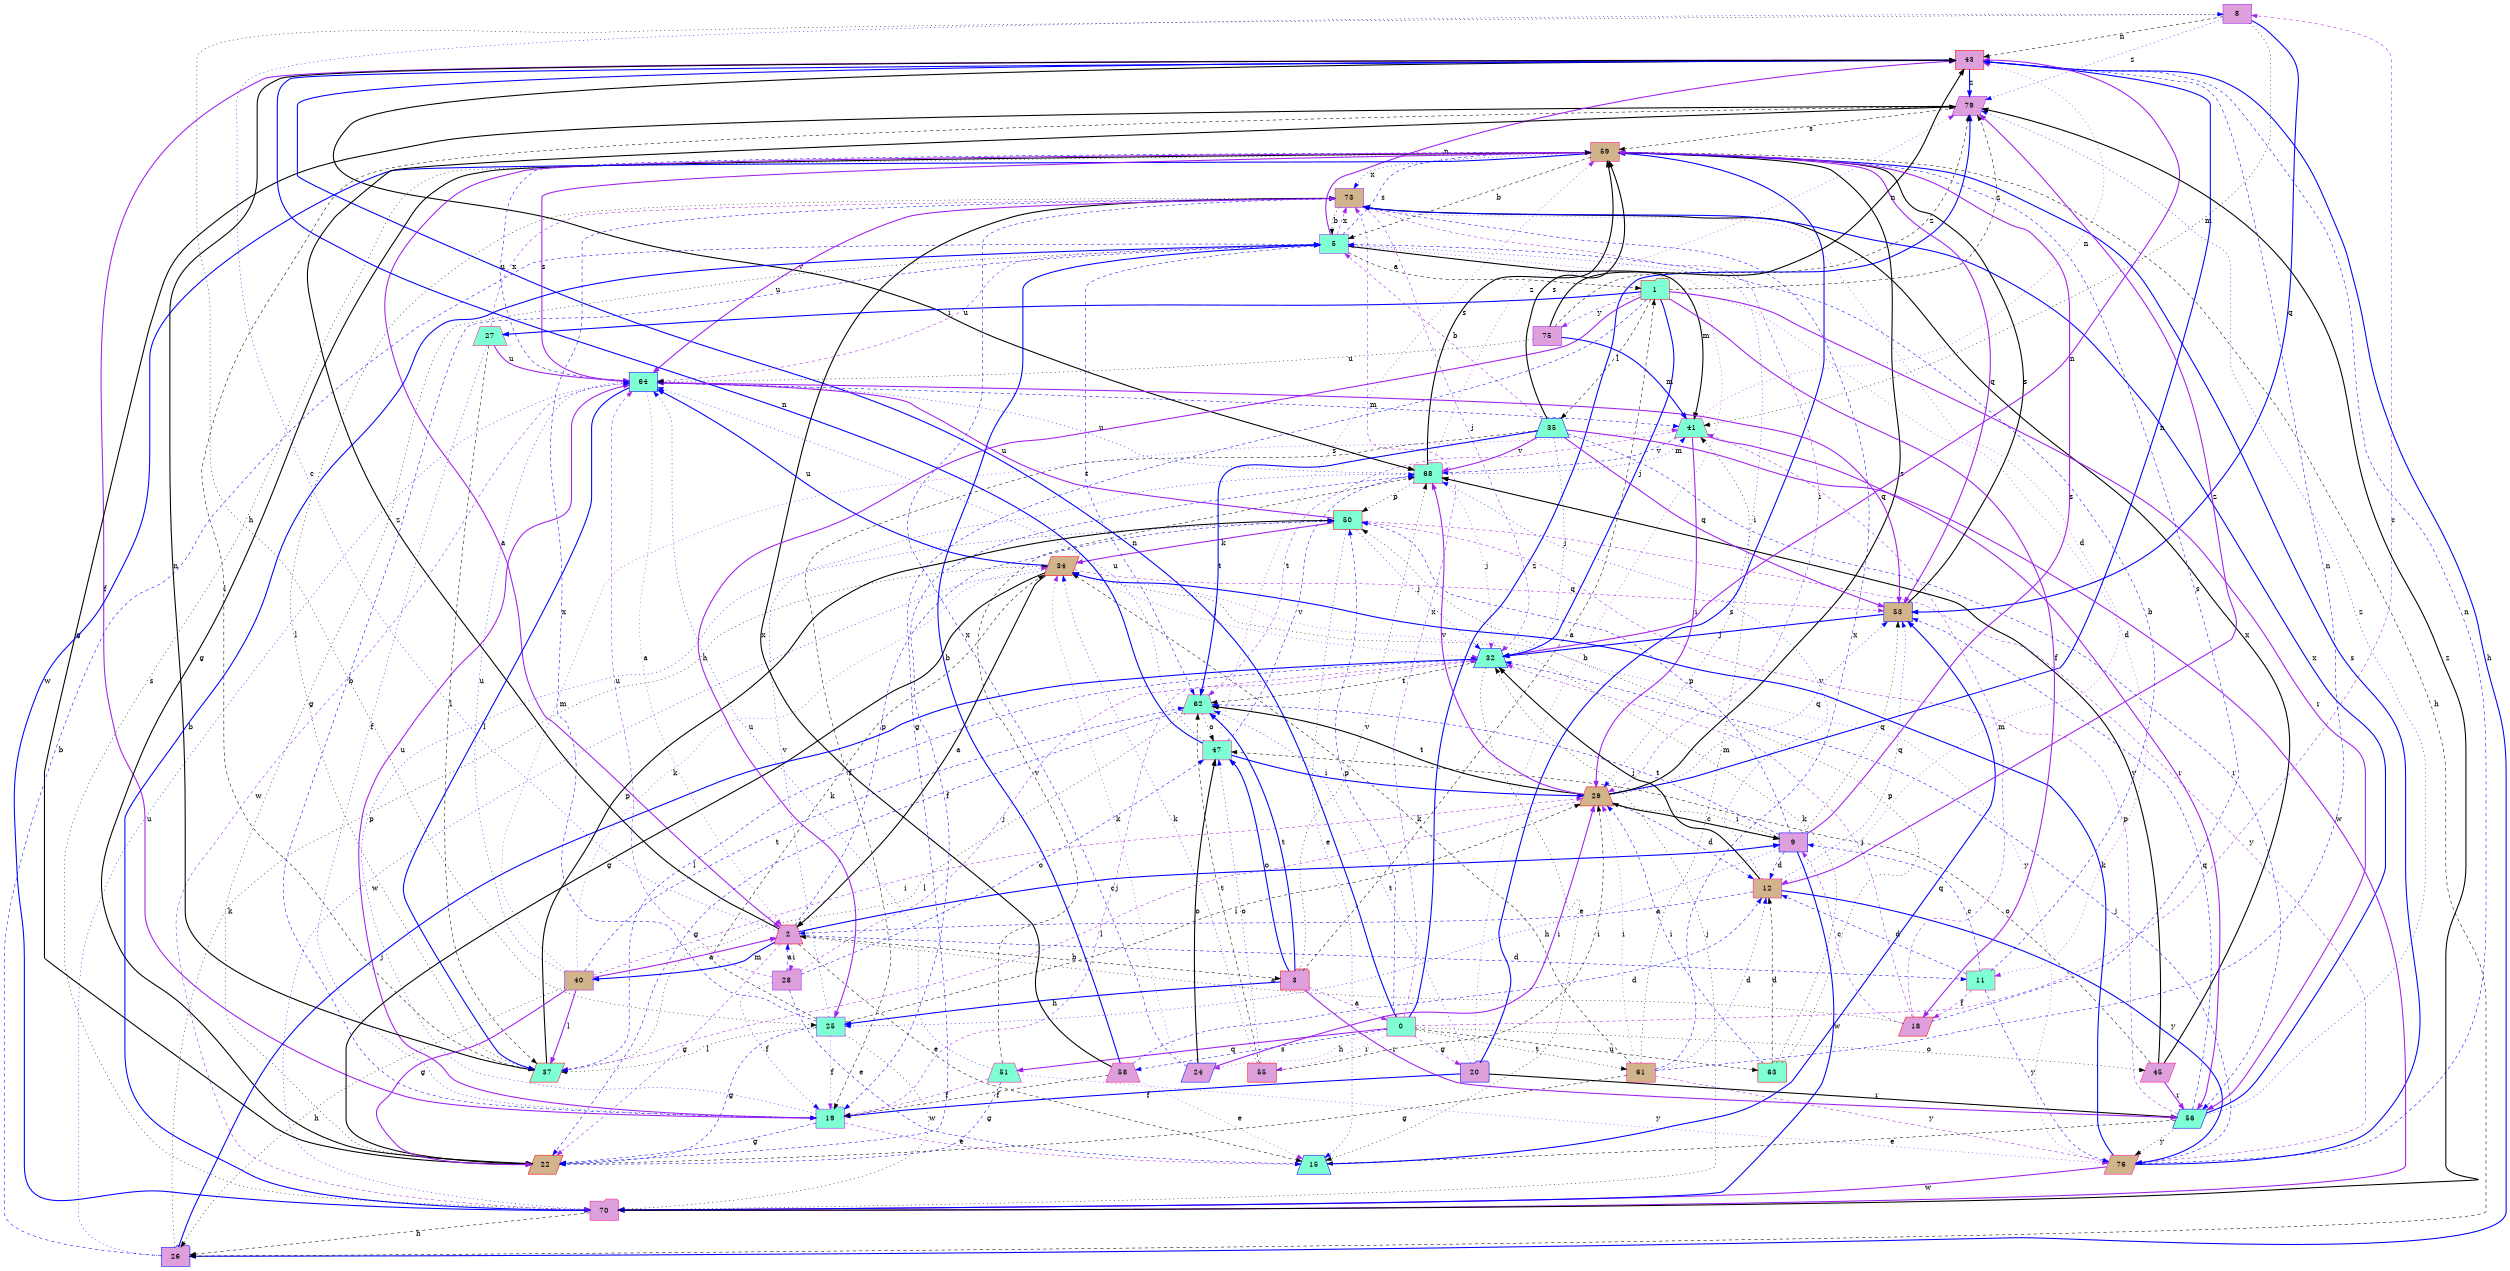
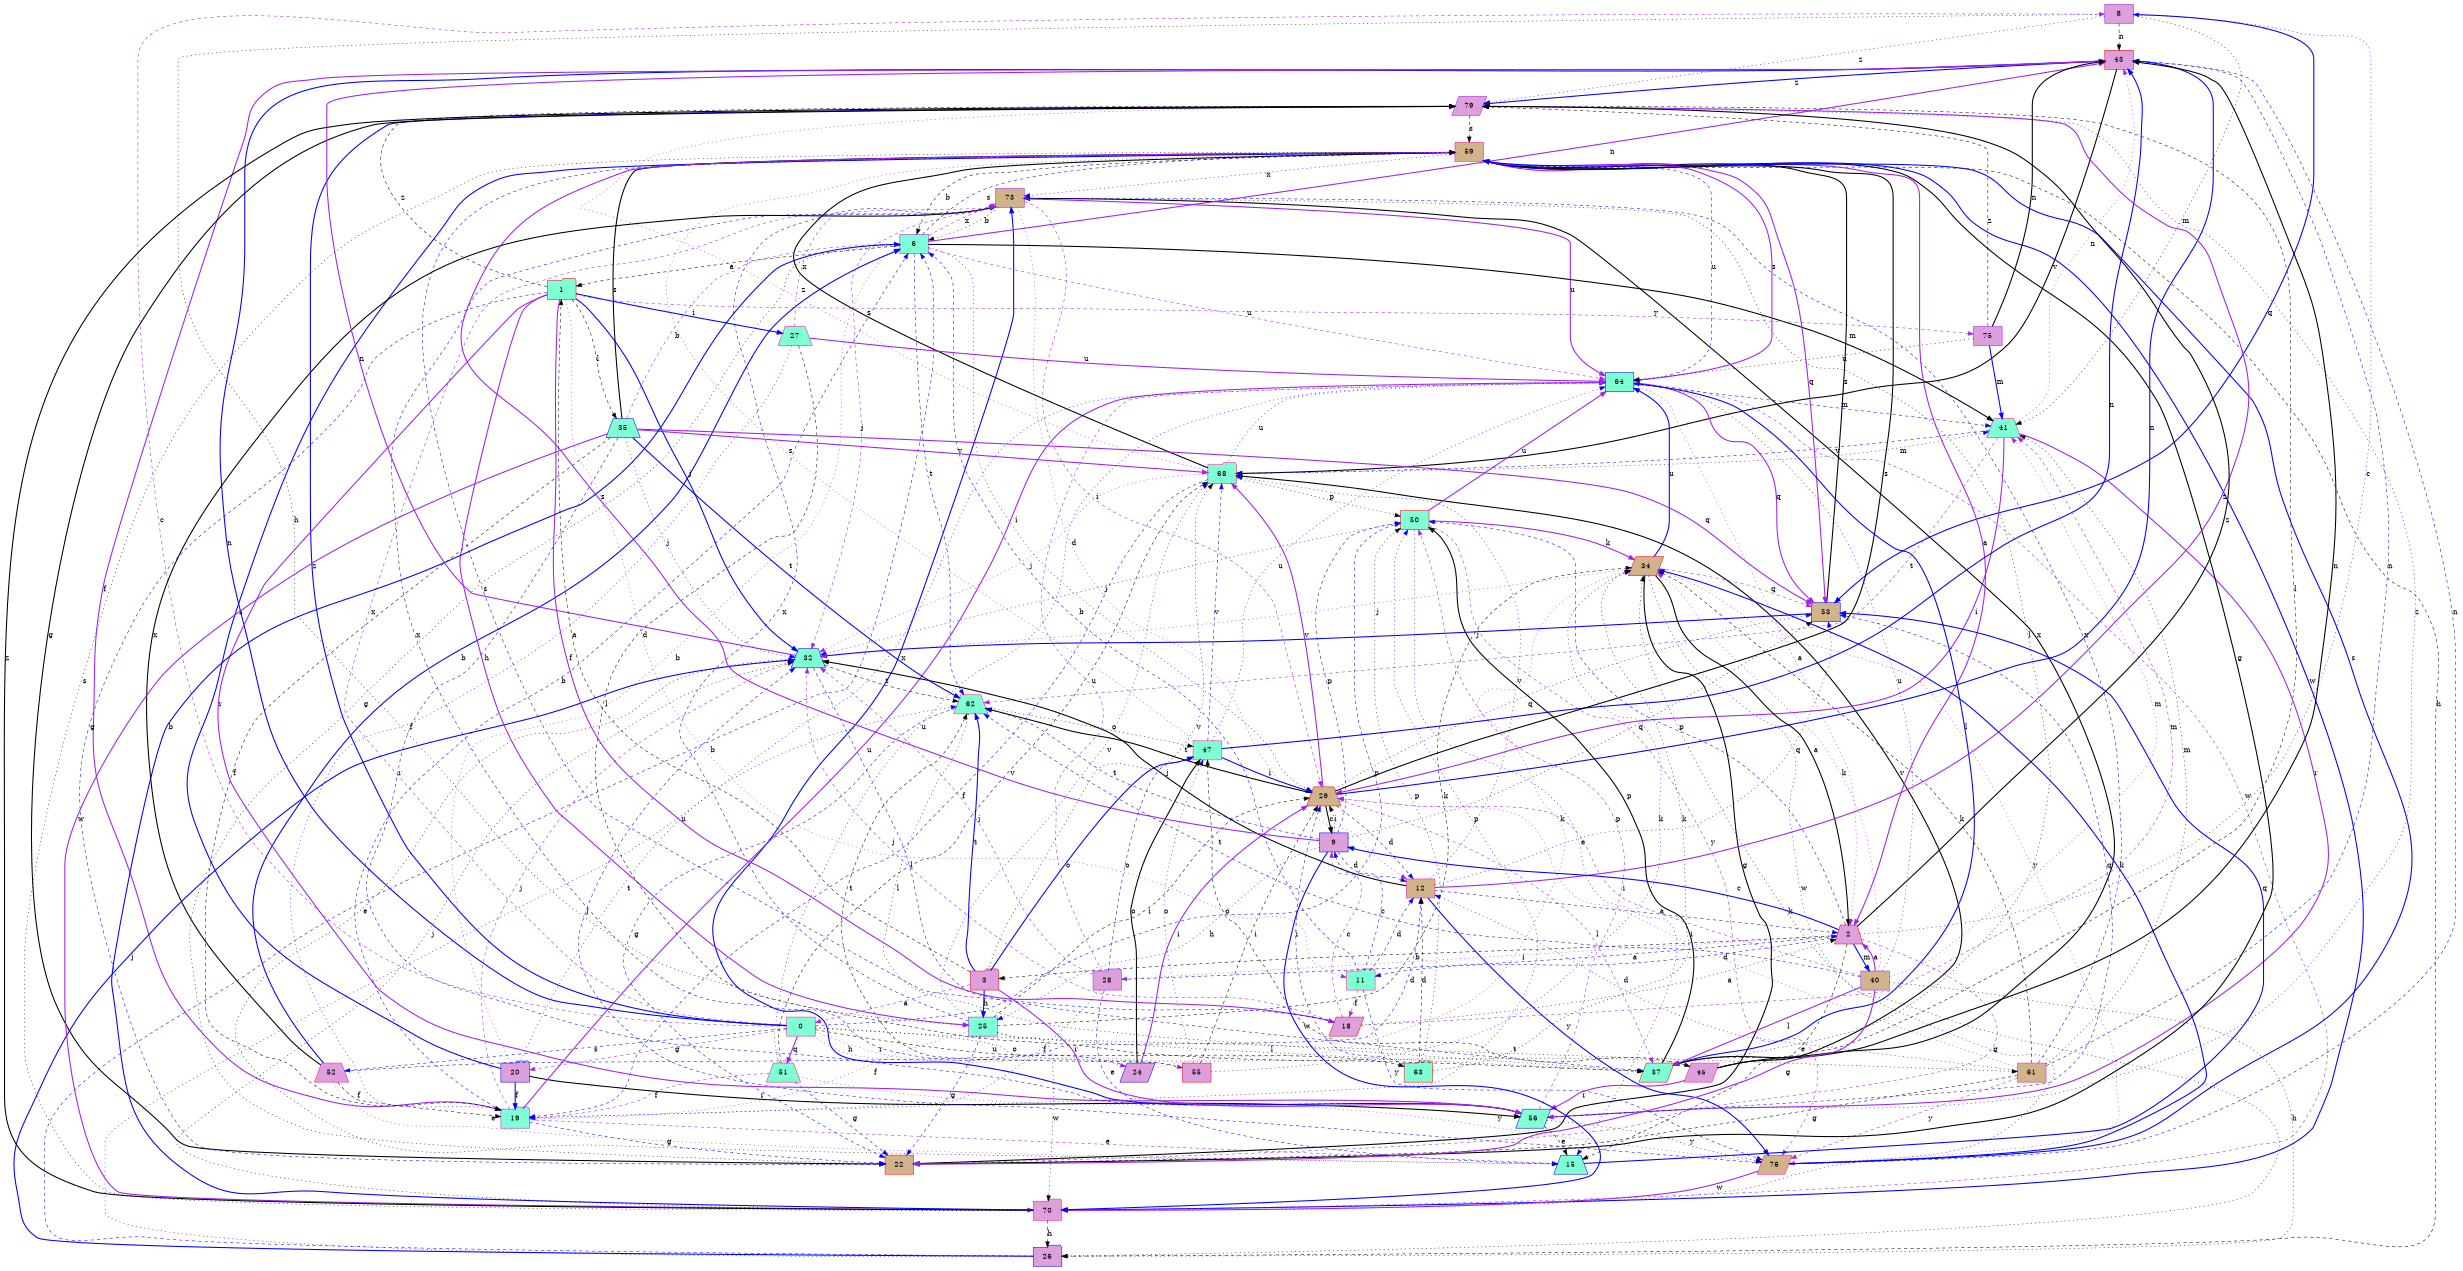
  strict digraph {
    node [color=deeppink fillcolor=aquamarine shape=box style=filled]
    edge [color=blue style=dashed]
    8 [color=purple fillcolor=plum]
    0
    20 [color=blue fillcolor=plum shape=folder]
    24 [color=blue fillcolor=plum shape=parallelogram]
    43 [color=red fillcolor=plum]
    45 [fillcolor=plum shape=parallelogram]
    50 [color=red]
    51 [shape=trapezium]
    55 [color=red fillcolor=plum]
-   58 [fillcolor=plum shape=trapezium]
+   58 [fillcolor=plum shape=trapezium label=52]
    61 [fillcolor=tan]
    63 [color=red shape=folder]
    73 [color=purple fillcolor=tan]
    79 [color=purple fillcolor=plum shape=parallelogram]
    25 [color=purple]
    41 [shape=trapezium]
    53 [color=blue fillcolor=tan]
    56 [color=blue shape=parallelogram]
    62 [shape=trapezium]
-   5 [color=purple]
+   5 [color=purple label=6]
    59 [fillcolor=tan]
    19 [color=purple shape=folder]
    47
    29 [color=red fillcolor=tan shape=trapezium]
    34 [color=red fillcolor=tan shape=parallelogram]
    68 [shape=folder]
    26 [color=blue fillcolor=plum shape=folder]
    32 [color=blue shape=trapezium]
    15 [color=blue shape=trapezium]
    64 [color=blue]
    76 [fillcolor=tan shape=parallelogram]
-   22 [color=red fillcolor=tan shape=parallelogram]
+   22 [color=red fillcolor=tan]
    12 [fillcolor=tan]
    37 [color=red shape=parallelogram]
    1 [color=red shape=folder]
    11 [shape=folder]
    18 [color=red fillcolor=plum shape=parallelogram]
    27 [shape=trapezium]
    35 [color=blue shape=trapezium]
    75 [color=purple fillcolor=plum]
    9 [color=blue fillcolor=plum]
    2 [color=red fillcolor=plum shape=trapezium]
    70 [fillcolor=plum shape=folder]
    3 [color=red fillcolor=plum shape=folder]
    28 [color=purple fillcolor=plum shape=folder]
    40 [color=purple fillcolor=tan]
    8 -> 43 [color=black label=n]
    8 -> 79 [label=z style=dotted]
    8 -> 25 [color=black label=h style=dotted]
    8 -> 41 [color=black label=m style=dotted]
    8 -> 53 [label=q style=bold]
    0 -> 8 [color=purple label=c]
    0 -> 20 [color=purple label=g]
    0 -> 24 [color=purple label=h style=dotted]
    0 -> 43 [label=n style=bold]
    0 -> 45 [color=black label=o style=dotted]
    0 -> 50 [label=p]
    0 -> 51 [color=purple label=q style=bold]
    0 -> 55 [color=purple label=r style=dotted]
    0 -> 58 [label=s]
    0 -> 61 [color=black label=t style=dotted]
    0 -> 63 [color=black label=u]
    0 -> 73 [color=purple label=x]
    0 -> 79 [label=z style=bold]
    20 -> 56 [color=black label=r style=bold]
    20 -> 62 [label=t style=dotted]
    20 -> 5 [color=purple label=b style=dotted]
    20 -> 59 [label=s style=bold]
    20 -> 19 [label=f style=bold]
    24 -> 73 [label=x]
    24 -> 47 [color=black label=o style=bold]
    24 -> 29 [color=purple label=i style=bold]
    24 -> 34 [color=purple label=k style=dotted]
    43 -> 79 [label=z style=bold]
    43 -> 19 [color=purple label=f style=bold]
    43 -> 68 [color=black label=v style=bold]
-   43 -> 26 [label=h style=bold]
    45 -> 73 [color=black label=x style=bold]
    45 -> 56 [color=purple label=r style=bold]
    45 -> 47 [color=black label=o]
    45 -> 68 [color=black label=v style=bold]
    50 -> 34 [color=purple label=k style=bold]
    50 -> 32 [label=j style=dotted]
    50 -> 15 [label=e style=dotted]
    50 -> 64 [color=purple label=u style=bold]
    50 -> 76 [color=purple label=y]
    51 -> 19 [color=purple label=f]
    51 -> 68 [color=black label=v]
    51 -> 64 [label=u style=dotted]
    51 -> 76 [color=purple label=y style=dotted]
    51 -> 22 [label=g]
    55 -> 62 [color=black label=t]
    55 -> 47 [label=o style=dotted]
    55 -> 29 [color=black label=i]
    55 -> 34 [label=k style=dotted]
    58 -> 73 [color=black label=x style=bold]
    58 -> 5 [label=b style=bold]
    58 -> 19 [color=black label=f]
    58 -> 15 [color=purple label=e style=dotted]
    58 -> 12 [label=d]
    61 -> 43 [label=n]
    61 -> 73 [label=x]
    61 -> 41 [color=black label=m style=dotted]
    61 -> 29 [color=purple label=i style=dotted]
    61 -> 34 [color=black label=k]
    61 -> 76 [color=purple label=y]
    61 -> 22 [color=black label=g]
    61 -> 12 [label=d style=dotted]
    63 -> 50 [color=black label=p style=dotted]
    63 -> 29 [label=i]
    63 -> 34 [color=black label=k style=dotted]
    63 -> 12 [color=black label=d]
    73 -> 5 [color=black label=b style=dotted]
    73 -> 29 [color=purple label=i]
    73 -> 32 [color=purple label=j]
    73 -> 64 [color=purple label=u style=bold]
    73 -> 12 [color=purple label=d style=dotted]
    73 -> 37 [color=black label=l style=dotted]
    79 -> 59 [color=black label=s]
    79 -> 22 [color=black label=g style=bold]
    79 -> 37 [color=black label=l]
    25 -> 73 [label=x]
    25 -> 19 [color=purple label=f style=dotted]
    25 -> 29 [color=black label=i]
    25 -> 34 [color=black label=k]
    25 -> 68 [label=v style=dotted]
    25 -> 22 [label=g]
    25 -> 37 [color=black label=l style=dotted]
    25 -> 70 [color=black label=w style=dotted]
    41 -> 43 [color=purple label=n style=dotted]
    41 -> 56 [color=purple label=r style=bold]
    41 -> 62 [color=purple label=t]
    41 -> 29 [color=purple label=i style=bold]
    41 -> 68 [label=v]
    53 -> 59 [color=black label=s style=bold]
    53 -> 32 [label=j style=bold]
    56 -> 50 [color=purple label=p]
    56 -> 73 [label=x style=bold]
    56 -> 79 [label=z style=dotted]
    56 -> 53 [label=q]
    56 -> 15 [color=black label=e]
    56 -> 76 [color=black label=y style=dotted]
    62 -> 47 [color=black label=o style=dotted]
    62 -> 22 [label=g]
    62 -> 37 [color=black label=l style=dotted]
    5 -> 43 [color=purple label=n style=bold]
    5 -> 73 [color=purple label=x]
    5 -> 41 [color=black label=m style=bold]
    5 -> 62 [label=t]
    5 -> 59 [label=s]
    5 -> 29 [label=i style=dotted]
    5 -> 64 [color=purple label=u]
    5 -> 22 [color=black label=g style=dotted]
    5 -> 1 [color=black label=a]
    59 -> 73 [label=x style=dotted]
    59 -> 53 [color=purple label=q style=bold]
    59 -> 5 [color=black label=b]
    59 -> 26 [color=black label=h]
    59 -> 64 [label=u]
    59 -> 22 [color=black label=g style=bold]
    59 -> 2 [color=purple label=a style=bold]
    59 -> 70 [label=w style=bold]
    19 -> 50 [label=p style=dotted]
    19 -> 5 [label=b]
    19 -> 32 [color=purple label=j]
    19 -> 15 [color=purple label=e]
    19 -> 64 [color=purple label=u style=bold]
    19 -> 22 [label=g]
    47 -> 43 [label=n style=bold]
    47 -> 59 [color=purple label=s style=dotted]
    47 -> 29 [label=i style=bold]
    47 -> 68 [label=v]
    47 -> 64 [label=u style=dotted]
    29 -> 43 [label=n style=bold]
    29 -> 53 [label=q style=dotted]
    29 -> 62 [color=black label=t style=bold]
    29 -> 59 [color=black label=s style=bold]
    29 -> 68 [color=purple label=v style=bold]
    29 -> 12 [label=d]
    29 -> 37 [color=purple label=l]
    29 -> 9 [color=black label=c style=bold]
    34 -> 53 [color=purple label=q]
    34 -> 32 [color=purple label=j style=dotted]
    34 -> 64 [label=u style=bold]
    34 -> 76 [color=purple label=y style=dotted]
    34 -> 22 [color=black label=g style=bold]
    34 -> 2 [color=black label=a style=bold]
    34 -> 70 [label=w style=dotted]
    68 -> 50 [color=black label=p style=dotted]
    68 -> 79 [color=purple label=z style=dotted]
    68 -> 41 [label=m style=dotted]
    68 -> 59 [color=black label=s style=bold]
    68 -> 19 [label=f]
    68 -> 32 [color=purple label=j style=dotted]
    68 -> 64 [label=u style=dotted]
    26 -> 5 [label=b]
    26 -> 34 [color=black label=k style=dotted]
    26 -> 32 [label=j style=bold]
    26 -> 64 [label=u style=dotted]
    32 -> 43 [color=purple label=n style=bold]
    32 -> 62 [color=black label=t]
    32 -> 15 [color=black label=e style=dotted]
    32 -> 37 [label=l]
    15 -> 53 [label=q style=bold]
    64 -> 41 [label=m]
    64 -> 53 [color=purple label=q style=bold]
    64 -> 59 [color=purple label=s style=bold]
    64 -> 37 [label=l style=bold]
    64 -> 2 [color=purple label=a style=dotted]
    64 -> 70 [color=purple label=w]
    76 -> 43 [label=n]
    76 -> 59 [label=s style=bold]
    76 -> 34 [label=k style=bold]
    76 -> 32 [label=j]
    76 -> 70 [color=purple label=w style=bold]
    12 -> 79 [color=purple label=z style=bold]
    12 -> 53 [label=q style=dotted]
    12 -> 68 [label=v style=dotted]
    12 -> 32 [color=black label=j style=bold]
    12 -> 76 [label=y style=bold]
    12 -> 2 [label=a]
    37 -> 43 [color=black label=n style=bold]
    37 -> 50 [color=black label=p style=bold]
    1 -> 79 [color=black label=z]
    1 -> 25 [color=purple label=h style=bold]
    1 -> 56 [color=purple label=r style=bold]
    1 -> 32 [label=j style=bold]
    1 -> 22 [label=g]
    1 -> 11 [color=purple label=d style=dotted]
    1 -> 18 [color=purple label=f style=bold]
    1 -> 27 [label=i style=bold]
    1 -> 35 [color=black label=l]
    1 -> 75 [color=purple label=y]
    11 -> 5 [label=b]
    11 -> 76 [label=y]
    11 -> 12 [label=d]
    11 -> 18 [color=purple label=f]
    11 -> 9 [label=c]
    18 -> 41 [color=purple label=m]
    18 -> 59 [label=s]
    18 -> 32 [color=purple label=j]
    18 -> 9 [color=purple label=c]
    18 -> 2 [color=black label=a style=dotted]
    27 -> 73 [color=purple label=x]
    27 -> 19 [label=f style=dotted]
    27 -> 64 [color=purple label=u style=bold]
    27 -> 37 [color=black label=l]
    35 -> 53 [color=purple label=q style=bold]
    35 -> 56 [label=r]
    35 -> 62 [label=t style=bold]
    35 -> 5 [color=purple label=b]
    35 -> 59 [color=black label=s style=bold]
    35 -> 19 [color=black label=f]
    35 -> 68 [color=purple label=v style=bold]
    35 -> 32 [label=j style=dotted]
    35 -> 70 [color=purple label=w style=bold]
    75 -> 43 [color=black label=n style=bold]
    75 -> 79 [color=black label=z]
    75 -> 41 [label=m style=bold]
    75 -> 64 [color=black label=u style=dotted]
    9 -> 50 [label=p]
    9 -> 25 [label=h style=dotted]
    9 -> 53 [color=black label=q style=dotted]
    9 -> 62 [label=t]
    9 -> 59 [color=purple label=s style=bold]
    9 -> 29 [color=black label=i style=dotted]
    9 -> 12 [label=d]
    9 -> 70 [label=w style=bold]
    2 -> 8 [label=c style=dotted]
    2 -> 50 [label=p]
    2 -> 79 [color=black label=z style=bold]
    2 -> 15 [color=black label=e]
    2 -> 22 [color=purple label=g]
    2 -> 11 [label=d]
    2 -> 9 [label=c style=bold]
    2 -> 3 [color=black label=b]
    2 -> 28 [color=purple label=i style=dotted]
    2 -> 40 [label=m style=bold]
    70 -> 79 [color=black label=z style=bold]
    70 -> 5 [label=b style=bold]
    70 -> 59 [color=black label=s style=dotted]
    70 -> 26 [color=black label=h]
    70 -> 32 [color=black label=j style=dotted]
    3 -> 0 [color=purple label=a]
    3 -> 25 [label=h style=bold]
    3 -> 56 [color=purple label=r style=bold]
    3 -> 62 [label=t style=bold]
    3 -> 47 [label=o style=bold]
    3 -> 68 [color=black label=v style=dotted]
    3 -> 1 [color=black label=a]
    28 -> 19 [label=f style=dotted]
    28 -> 47 [label=o]
    28 -> 32 [color=purple label=j]
    28 -> 15 [label=e]
    28 -> 64 [color=purple label=u]
    28 -> 2 [label=a]
    40 -> 41 [color=purple label=m style=dotted]
    40 -> 62 [label=t]
    40 -> 29 [color=purple label=i]
    40 -> 34 [color=purple label=k style=dotted]
    40 -> 26 [color=black label=h style=dotted]
    40 -> 64 [label=u style=dotted]
    40 -> 22 [color=purple label=g style=bold]
    40 -> 37 [color=purple label=l style=bold]
    40 -> 2 [color=purple label=a style=bold]
  }
